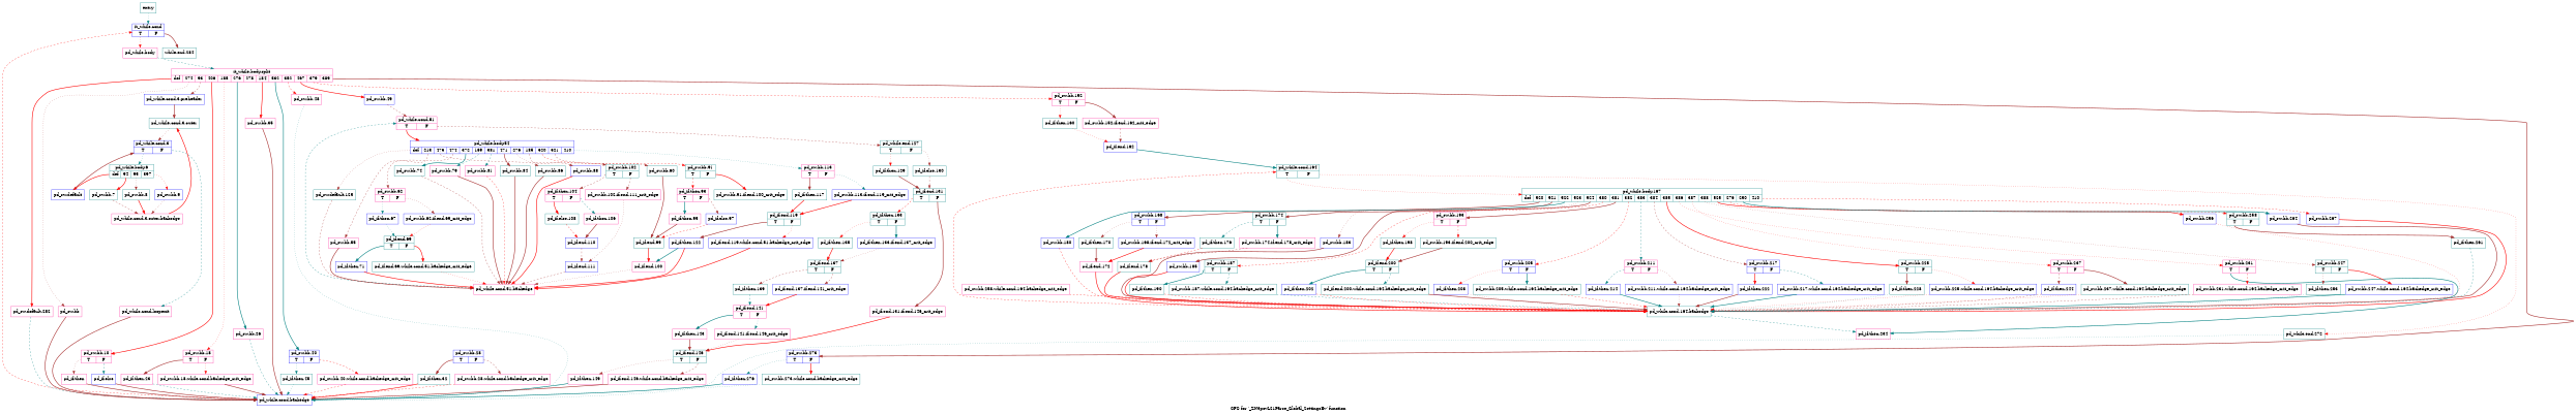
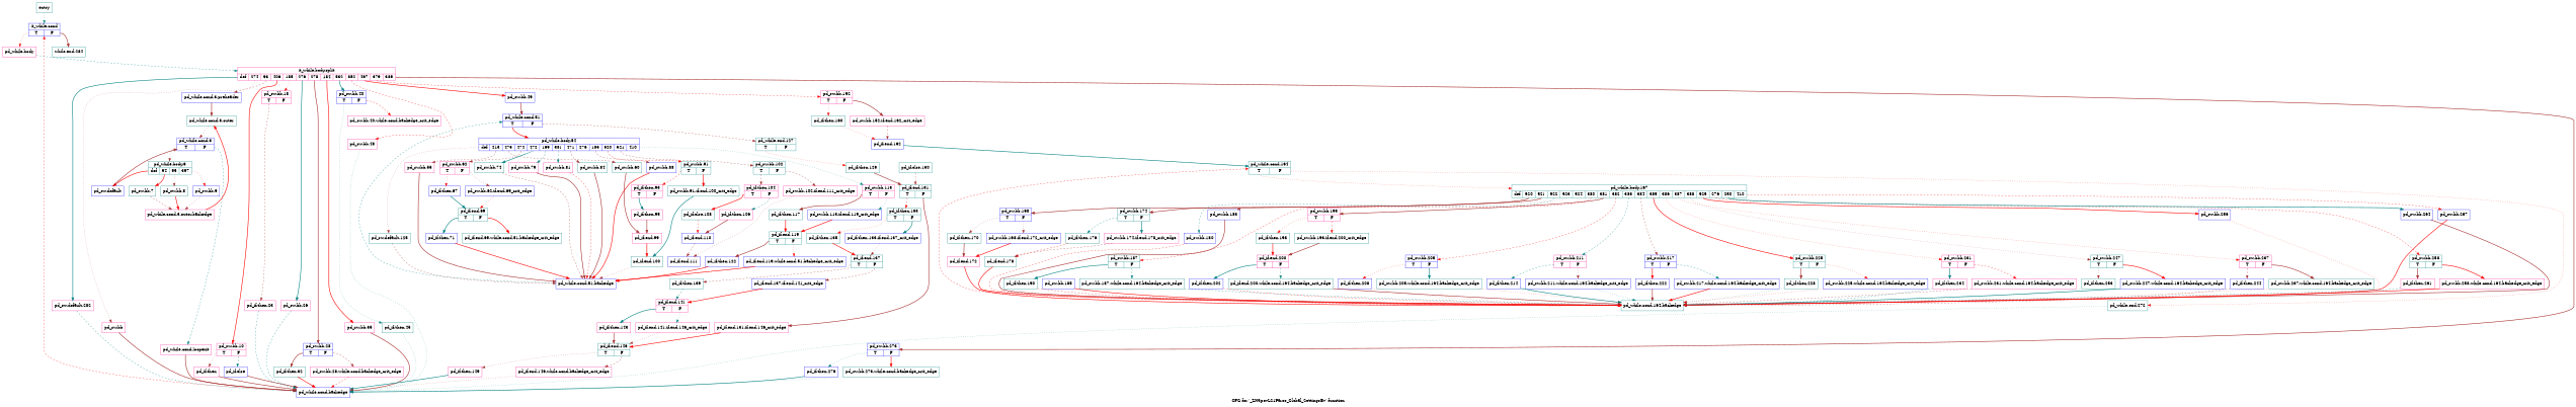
  digraph {
    label="CFG for '_ZN3povL21Parse_Global_SettingsEv' function"
    node [color=teal shape=record]
    edge [color=brown style=bold]
    n1 [label="{entry}"]
    n2 [color=blue label="{it_while.cond|{<s0>T|<s1>F}}"]
    n3 [color=deeppink label="{pd_while.body}"]
    n4 [label="{while.end.284}"]
    n5 [color=deeppink label="{it_while.body.split|{<s0>def|<s1>274|<s2>93|<s3>406|<s4>185|<s5>276|<s6>278|<s7>184|<s8>532|<s9>352|<s10>467|<s11>379|<s12>389}}"]
    n6 [color=deeppink label="{pd_while.cond.loopexit}"]
    n7 [color=blue label="{pd_while.cond.backedge}"]
    n8 [color=deeppink label="{pd_sw.default.282}"]
    n9 [color=deeppink label="{pd_sw.bb}"]
    n10 [color=blue label="{pd_while.cond.3.preheader}"]
    n11 [color=deeppink label="{pd_sw.bb.10|{<s0>T|<s1>F}}"]
    n12 [color=deeppink label="{pd_sw.bb.18|{<s0>T|<s1>F}}"]
    n13 [color=deeppink label="{pd_sw.bb.26}"]
    n14 [color=blue label="{pd_sw.bb.28|{<s0>T|<s1>F}}"]
    n15 [color=deeppink label="{pd_sw.bb.35}"]
    n16 [color=blue label="{pd_sw.bb.40|{<s0>T|<s1>F}}"]
    n17 [color=deeppink label="{pd_sw.bb.48}"]
    n18 [color=blue label="{pd_sw.bb.49}"]
    n19 [color=deeppink label="{pd_sw.bb.152|{<s0>T|<s1>F}}"]
    n20 [color=blue label="{pd_sw.bb.273|{<s0>T|<s1>F}}"]
    n21 [label="{pd_while.cond.3.outer}"]
    n22 [color=deeppink label="{pd_if.then}"]
    n23 [color=blue label="{pd_if.else}"]
    n24 [color=deeppink label="{pd_if.then.23}"]
-   n25 [color=deeppink label="{pd_sw.bb.18.while.cond.backedge_crit_edge}"]
    n26 [label="{pd_if.then.32}"]
    n27 [color=deeppink label="{pd_sw.bb.28.while.cond.backedge_crit_edge}"]
    n28 [label="{pd_if.then.45}"]
    n29 [color=deeppink label="{pd_sw.bb.40.while.cond.backedge_crit_edge}"]
-   n30 [color=deeppink label="{pd_while.cond.51|{<s0>T|<s1>F}}"]
+   n30 [color=blue label="{pd_while.cond.51|{<s0>T|<s1>F}}"]
    n31 [label="{pd_if.then.160}"]
    n32 [color=deeppink label="{pd_sw.bb.152.if.end.162_crit_edge}"]
    n33 [color=blue label="{pd_if.then.276}"]
    n34 [label="{pd_sw.bb.273.while.cond.backedge_crit_edge}"]
    n35 [color=blue label="{pd_while.cond.3|{<s0>T|<s1>F}}"]
-   n36 [color=blue label="{pd_while.body.54|{<s0>def|<s1>213|<s2>475|<s3>474|<s4>372|<s5>169|<s6>381|<s7>471|<s8>276|<s9>185|<s10>520|<s11>521|<s12>410}}"]
+   n36 [color=blue label="{pd_while.body.54|{<s0>def|<s1>213|<s2>475|<s3>474|<s4>472|<s5>169|<s6>381|<s7>471|<s8>276|<s9>185|<s10>520|<s11>521|<s12>410}}"]
    n37 [label="{pd_while.end.127|{<s0>T|<s1>F}}"]
    n38 [color=blue label="{pd_if.end.162}"]
    n39 [label="{pd_while.body.6|{<s0>def|<s1>94|<s2>95|<s3>397}}"]
    n40 [color=blue label="{pd_sw.default}"]
    n41 [label="{pd_sw.bb.7}"]
    n42 [label="{pd_sw.bb.8}"]
    n43 [color=blue label="{pd_sw.bb.9}"]
    n44 [color=deeppink label="{pd_while.cond.3.outer.backedge}"]
    n45 [label="{pd_sw.default.125}"]
    n46 [color=deeppink label="{pd_sw.bb.55}"]
    n47 [label="{pd_sw.bb.60}"]
    n48 [color=deeppink label="{pd_sw.bb.62|{<s0>T|<s1>F}}"]
    n49 [label="{pd_sw.bb.74}"]
    n50 [color=deeppink label="{pd_sw.bb.79}"]
    n51 [color=deeppink label="{pd_sw.bb.81}"]
    n52 [label="{pd_sw.bb.84}"]
-   n53 [label="{pd_sw.bb.86}"]
    n54 [color=blue label="{pd_sw.bb.88}"]
    n55 [label="{pd_sw.bb.91|{<s0>T|<s1>F}}"]
    n56 [label="{pd_sw.bb.102|{<s0>T|<s1>F}}"]
    n57 [color=deeppink label="{pd_sw.bb.113|{<s0>T|<s1>F}}"]
    n58 [label="{pd_if.then.129}"]
    n59 [label="{pd_if.else.130}"]
-   n60 [color=deeppink label="{pd_while.cond.51.backedge}"]
-   n61 [label="{pd_if.end.99}"]
+   n60 [color=blue label="{pd_while.cond.51.backedge}"]
+   n61 [color=deeppink label="{pd_if.end.99}"]
    n62 [color=blue label="{pd_if.then.67}"]
    n63 [color=blue label="{pd_sw.bb.62.if.end.69_crit_edge}"]
    n64 [color=deeppink label="{pd_if.then.93|{<s0>T|<s1>F}}"]
    n65 [label="{pd_sw.bb.91.if.end.100_crit_edge}"]
    n66 [color=deeppink label="{pd_if.then.104|{<s0>T|<s1>F}}"]
    n67 [color=deeppink label="{pd_sw.bb.102.if.end.111_crit_edge}"]
    n68 [label="{pd_if.then.117}"]
    n69 [color=blue label="{pd_sw.bb.113.if.end.119_crit_edge}"]
    n70 [label="{pd_if.end.131|{<s0>T|<s1>F}}"]
    n71 [label="{pd_if.end.69|{<s0>T|<s1>F}}"]
    n72 [color=deeppink label="{pd_if.then.95}"]
-   n73 [color=blue label="{pd_if.else.97}"]
-   n74 [color=deeppink label="{pd_if.end.100}"]
+   n74 [label="{pd_if.end.100}"]
    n75 [label="{pd_if.else.108}"]
    n76 [color=deeppink label="{pd_if.then.106}"]
    n77 [color=blue label="{pd_if.end.111}"]
    n78 [label="{pd_if.end.119|{<s0>T|<s1>F}}"]
    n79 [color=blue label="{pd_if.then.71}"]
    n80 [label="{pd_if.end.69.while.cond.51.backedge_crit_edge}"]
    n81 [color=blue label="{pd_if.end.110}"]
    n82 [color=blue label="{pd_if.then.122}"]
    n83 [color=blue label="{pd_if.end.119.while.cond.51.backedge_crit_edge}"]
    n84 [label="{pd_if.then.133|{<s0>T|<s1>F}}"]
    n85 [color=deeppink label="{pd_if.end.131.if.end.146_crit_edge}"]
    n86 [label="{pd_if.then.135}"]
    n87 [color=blue label="{pd_if.then.133.if.end.137_crit_edge}"]
    n88 [label="{pd_if.end.146|{<s0>T|<s1>F}}"]
    n89 [label="{pd_if.end.137|{<s0>T|<s1>F}}"]
    n90 [color=deeppink label="{pd_if.then.149}"]
    n91 [color=deeppink label="{pd_if.end.146.while.cond.backedge_crit_edge}"]
    n92 [label="{pd_if.then.139}"]
    n93 [color=blue label="{pd_if.end.137.if.end.141_crit_edge}"]
    n94 [color=deeppink label="{pd_if.end.141|{<s0>T|<s1>F}}"]
    n95 [color=deeppink label="{pd_if.then.143}"]
    n96 [color=deeppink label="{pd_if.end.141.if.end.146_crit_edge}"]
    n97 [label="{pd_while.cond.164|{<s0>T|<s1>F}}"]
    n98 [label="{pd_while.body.167|{<s0>def|<s1>520|<s2>521|<s3>522|<s4>523|<s5>524|<s6>380|<s7>381|<s8>382|<s9>383|<s10>384|<s11>385|<s12>386|<s13>387|<s14>388|<s15>525|<s16>276|<s17>250|<s18>410}}"]
    n99 [label="{pd_while.end.272}"]
    n100 [color=blue label="{pd_sw.bb.168|{<s0>T|<s1>F}}"]
    n101 [label="{pd_sw.bb.174|{<s0>T|<s1>F}}"]
    n102 [color=blue label="{pd_sw.bb.180}"]
    n103 [color=blue label="{pd_sw.bb.183}"]
    n104 [color=blue label="{pd_sw.bb.185}"]
    n105 [label="{pd_sw.bb.187|{<s0>T|<s1>F}}"]
    n106 [color=deeppink label="{pd_sw.bb.193|{<s0>T|<s1>F}}"]
    n107 [color=blue label="{pd_sw.bb.205|{<s0>T|<s1>F}}"]
    n108 [color=deeppink label="{pd_sw.bb.211|{<s0>T|<s1>F}}"]
    n109 [color=blue label="{pd_sw.bb.217|{<s0>T|<s1>F}}"]
    n110 [label="{pd_sw.bb.225|{<s0>T|<s1>F}}"]
    n111 [color=deeppink label="{pd_sw.bb.231|{<s0>T|<s1>F}}"]
    n112 [color=deeppink label="{pd_sw.bb.237|{<s0>T|<s1>F}}"]
    n113 [label="{pd_sw.bb.247|{<s0>T|<s1>F}}"]
    n114 [color=blue label="{pd_sw.bb.256}"]
    n115 [label="{pd_sw.bb.258|{<s0>T|<s1>F}}"]
    n116 [color=blue label="{pd_sw.bb.264}"]
    n117 [color=blue label="{pd_sw.bb.267}"]
    n118 [label="{pd_if.then.170}"]
    n119 [color=blue label="{pd_sw.bb.168.if.end.172_crit_edge}"]
    n120 [label="{pd_if.then.176}"]
    n121 [color=deeppink label="{pd_sw.bb.174.if.end.178_crit_edge}"]
    n122 [label="{pd_while.cond.164.backedge}"]
    n123 [label="{pd_if.then.190}"]
    n124 [label="{pd_sw.bb.187.while.cond.164.backedge_crit_edge}"]
    n125 [label="{pd_if.then.198}"]
    n126 [label="{pd_sw.bb.193.if.end.200_crit_edge}"]
    n127 [color=blue label="{pd_if.then.208}"]
    n128 [label="{pd_sw.bb.205.while.cond.164.backedge_crit_edge}"]
    n129 [color=blue label="{pd_if.then.214}"]
    n130 [color=blue label="{pd_sw.bb.211.while.cond.164.backedge_crit_edge}"]
    n131 [color=blue label="{pd_if.then.222}"]
    n132 [color=blue label="{pd_sw.bb.217.while.cond.164.backedge_crit_edge}"]
    n133 [label="{pd_if.then.228}"]
    n134 [color=blue label="{pd_sw.bb.225.while.cond.164.backedge_crit_edge}"]
    n135 [color=deeppink label="{pd_if.then.234}"]
    n136 [color=deeppink label="{pd_sw.bb.231.while.cond.164.backedge_crit_edge}"]
    n137 [color=blue label="{pd_if.then.244}"]
    n138 [label="{pd_sw.bb.237.while.cond.164.backedge_crit_edge}"]
    n139 [label="{pd_if.then.253}"]
    n140 [color=blue label="{pd_sw.bb.247.while.cond.164.backedge_crit_edge}"]
-   n141 [label="{pd_if.then.261}"]
+   n141 [color=deeppink label="{pd_if.then.261}"]
    n142 [color=deeppink label="{pd_sw.bb.258.while.cond.164.backedge_crit_edge}"]
    n143 [color=deeppink label="{pd_if.end.172}"]
    n144 [label="{pd_if.end.178}"]
-   n145 [label="{pd_if.end.200|{<s0>T|<s1>F}}"]
+   n145 [color=deeppink label="{pd_if.end.200|{<s0>T|<s1>F}}"]
    n146 [color=blue label="{pd_if.then.202}"]
    n147 [label="{pd_if.end.200.while.cond.164.backedge_crit_edge}"]
    n1 -> n2 [color=teal style=dotted]
    n2 -> n3 [color=red style=dotted tailport=s0]
    n2 -> n4 [tailport=s1]
    n3 -> n5 [color=teal style=dashed]
-   n5 -> n8 [color=red tailport=s0]
+   n5 -> n8 [color=teal tailport=s0]
    n5 -> n9 [style=dotted tailport=s1]
    n5 -> n10 [style=dashed tailport=s2]
    n5 -> n11 [color=red tailport=s3]
    n5 -> n12 [color=red style=dotted tailport=s4]
    n5 -> n13 [color=teal tailport=s5]
+   n5 -> n14 [tailport=s6]
    n5 -> n15 [color=red tailport=s7]
    n5 -> n16 [color=teal tailport=s8]
    n5 -> n17 [color=red style=dashed tailport=s9]
    n5 -> n18 [color=red tailport=s10]
    n5 -> n19 [color=red style=dashed tailport=s11]
    n5 -> n20 [tailport=s12]
    n6 -> n7
    n7 -> n2 [color=red style=dashed]
    n8 -> n7 [color=teal style=dashed]
    n9 -> n7
    n10 -> n21
    n11 -> n22 [style=dotted tailport=s0]
    n11 -> n23 [color=teal style=dashed tailport=s1]
-   n12 -> n24 [tailport=s0]
-   n12 -> n25 [color=red style=dotted tailport=s1]
+   n12 -> n24 [style=dashed tailport=s0]
    n13 -> n7 [color=teal style=dashed]
    n14 -> n26 [tailport=s0]
    n14 -> n27 [style=dashed tailport=s1]
    n15 -> n7
    n16 -> n28 [color=teal style=dotted tailport=s0]
    n16 -> n29 [color=red style=dashed tailport=s1]
    n17 -> n7 [color=teal style=dotted]
-   n18 -> n30 [style=dashed]
+   n18 -> n30
    n19 -> n31 [color=red style=dotted tailport=s0]
    n19 -> n32 [tailport=s1]
    n20 -> n33 [color=teal style=dotted tailport=s0]
    n20 -> n34 [color=red tailport=s1]
    n21 -> n35 [style=dotted]
    n22 -> n7
    n23 -> n7
    n24 -> n7 [color=teal style=dashed]
-   n25 -> n7
    n26 -> n7 [color=red]
    n27 -> n7 [color=red style=dashed]
    n28 -> n7 [color=teal style=dotted]
-   n29 -> n7 [color=red style=dashed]
    n30 -> n36 [color=red tailport=s0]
    n30 -> n37 [style=dashed tailport=s1]
    n31 -> n38 [color=red style=dotted]
    n32 -> n38 [style=dashed]
    n33 -> n7 [color=teal]
    n34 -> n7 [color=teal style=dotted]
    n35 -> n6 [color=teal style=dashed tailport=s1]
-   n35 -> n39 [color=teal style=dotted tailport=s0]
+   n35 -> n39 [style=dotted tailport=s0]
    n36 -> n45 [style=dotted tailport=s0]
    n36 -> n46 [style=dashed tailport=s1]
    n36 -> n47 [style=dashed tailport=s2]
    n36 -> n48 [style=dashed tailport=s3]
    n36 -> n49 [color=teal tailport=s4]
    n36 -> n50 [color=teal style=dashed tailport=s5]
    n36 -> n51 [color=teal style=dashed tailport=s6]
-   n36 -> n52 [tailport=s7]
-   n36 -> n53 [style=dotted tailport=s8]
+   n36 -> n52 [style=dashed tailport=s7]
    n36 -> n54 [style=dashed tailport=s9]
    n36 -> n55 [color=red style=dashed tailport=s10]
    n36 -> n56 [style=dashed tailport=s11]
    n36 -> n57 [color=teal style=dotted tailport=s12]
    n37 -> n58 [color=red style=dotted tailport=s0]
-   n37 -> n59 [style=dotted tailport=s1]
    n38 -> n97 [color=teal]
    n39 -> n40 [color=red tailport=s0]
    n39 -> n41 [color=red tailport=s1]
    n39 -> n42 [style=dotted tailport=s2]
    n39 -> n43 [color=red style=dotted tailport=s3]
    n40 -> n35
    n41 -> n44 [style=dashed]
    n42 -> n44 [color=red]
    n43 -> n44 [style=dotted]
    n44 -> n21 [color=red]
    n45 -> n60 [style=dashed]
    n46 -> n60
    n47 -> n61
-   n48 -> n62 [color=teal style=dotted tailport=s0]
+   n48 -> n62 [color=red style=dotted tailport=s0]
    n48 -> n63 [style=dotted tailport=s1]
    n49 -> n60 [style=dashed]
    n50 -> n60
    n51 -> n60 [color=red style=dashed]
    n52 -> n60
-   n53 -> n60
    n54 -> n60 [color=red]
    n55 -> n64 [color=red style=dashed tailport=s0]
    n55 -> n65 [color=red tailport=s1]
    n56 -> n66 [style=dashed tailport=s0]
    n56 -> n67 [style=dashed tailport=s1]
    n57 -> n68 [tailport=s0]
    n57 -> n69 [color=teal style=dotted tailport=s1]
    n58 -> n70
    n59 -> n70 [style=dashed]
    n60 -> n30 [color=teal style=dashed]
    n61 -> n74 [color=red]
-   n62 -> n71 [color=teal style=dotted]
+   n62 -> n71 [color=teal]
    n63 -> n71 [color=red style=dotted]
    n64 -> n72 [color=teal tailport=s0]
-   n64 -> n73 [style=dashed tailport=s1]
-   n82 -> n74 [color=teal]
+   n65 -> n74 [color=teal]
    n66 -> n75 [color=red tailport=s0]
    n66 -> n76 [color=teal style=dashed tailport=s1]
    n67 -> n77 [style=dotted]
    n68 -> n78 [color=red]
    n69 -> n78 [color=red]
    n70 -> n84 [color=red style=dashed tailport=s0]
    n70 -> n85 [tailport=s1]
    n71 -> n79 [color=teal tailport=s0]
    n71 -> n80 [color=red tailport=s1]
    n72 -> n61
-   n73 -> n61 [color=red style=dashed]
    n74 -> n60 [style=dotted]
    n75 -> n81 [color=red style=dashed]
    n76 -> n81
-   n77 -> n60 [style=dashed]
    n78 -> n82 [tailport=s0]
    n78 -> n83 [color=red style=dotted tailport=s1]
    n79 -> n60 [color=red]
-   n80 -> n60 [color=red style=dotted]
    n81 -> n77 [style=dashed]
    n82 -> n60 [color=red]
    n83 -> n60 [color=red]
    n84 -> n86 [color=red style=dotted tailport=s0]
    n84 -> n87 [color=teal tailport=s1]
    n85 -> n88 [color=red]
    n86 -> n89 [color=red]
    n87 -> n89 [style=dotted]
    n88 -> n90 [style=dotted tailport=s0]
    n88 -> n91 [style=dashed tailport=s1]
    n89 -> n92 [style=dashed tailport=s0]
    n89 -> n93 [style=dashed tailport=s1]
    n90 -> n7 [color=teal]
-   n91 -> n7
+   n91 -> n7 [style=dotted]
    n92 -> n94 [color=teal style=dashed]
    n93 -> n94 [color=red]
    n94 -> n95 [color=teal tailport=s0]
    n94 -> n96 [color=teal style=dotted tailport=s1]
    n95 -> n88
    n96 -> n88 [style=dotted]
    n97 -> n98 [color=red style=dotted tailport=s0]
    n97 -> n99 [color=red style=dotted tailport=s1]
    n98 -> n100 [tailport=s1]
    n98 -> n101 [tailport=s2]
-   n98 -> n102 [color=teal tailport=s3]
+   n98 -> n102 [color=teal style=dashed tailport=s3]
    n98 -> n103 [style=dotted tailport=s4]
-   n98 -> n104 [tailport=s5]
    n98 -> n105 [color=red style=dashed tailport=s6]
    n98 -> n106 [tailport=s7]
    n98 -> n107 [color=red style=dashed tailport=s8]
    n98 -> n108 [color=teal style=dashed tailport=s9]
    n98 -> n109 [style=dashed tailport=s10]
    n98 -> n110 [color=red tailport=s11]
    n98 -> n111 [color=red style=dotted tailport=s12]
    n98 -> n112 [color=red style=dotted tailport=s13]
    n98 -> n113 [style=dotted tailport=s14]
    n98 -> n114 [color=red tailport=s15]
    n98 -> n115 [color=red style=dashed tailport=s16]
    n98 -> n116 [color=teal tailport=s17]
    n98 -> n117 [color=red style=dashed tailport=s18]
    n99 -> n7 [color=teal style=dotted]
    n100 -> n118 [style=dotted tailport=s0]
    n100 -> n119 [style=dotted tailport=s1]
    n101 -> n120 [color=teal style=dashed tailport=s0]
    n101 -> n121 [color=teal tailport=s1]
    n102 -> n122 [color=red style=dashed]
    n103 -> n122
    n104 -> n122 [color=red]
    n105 -> n123 [color=teal tailport=s0]
    n105 -> n124 [color=teal style=dashed tailport=s1]
    n106 -> n125 [color=red style=dotted tailport=s0]
    n106 -> n126 [color=red style=dashed tailport=s1]
    n107 -> n127 [color=red style=dotted tailport=s0]
    n107 -> n128 [color=teal tailport=s1]
    n108 -> n129 [color=teal style=dashed tailport=s0]
    n108 -> n130 [style=dotted tailport=s1]
    n109 -> n131 [color=red tailport=s0]
    n109 -> n132 [color=teal style=dashed tailport=s1]
    n110 -> n133 [tailport=s0]
    n110 -> n134 [color=red style=dotted tailport=s1]
    n111 -> n135 [color=teal tailport=s0]
    n111 -> n136 [color=red style=dashed tailport=s1]
    n112 -> n137 [style=dashed tailport=s0]
    n112 -> n138 [tailport=s1]
    n113 -> n139 [style=dotted tailport=s0]
    n113 -> n140 [color=red tailport=s1]
    n114 -> n122 [color=red style=dotted]
    n115 -> n141 [tailport=s0]
+   n115 -> n142 [color=red tailport=s1]
    n116 -> n122
    n117 -> n122 [color=red]
    n118 -> n143
    n119 -> n143 [color=red]
    n120 -> n144 [color=red style=dashed]
    n121 -> n144 [style=dashed]
    n122 -> n97 [color=red style=dashed]
    n123 -> n122 [color=red style=dashed]
    n124 -> n122 [color=teal style=dashed]
    n125 -> n145 [color=red]
    n126 -> n145
    n127 -> n122 [style=dotted]
-   n128 -> n122 [color=red style=dashed]
+   n128 -> n122 [color=red style=dotted]
    n129 -> n122 [color=teal]
-   n130 -> n122 [style=dotted]
+   n130 -> n122 [color=teal style=dotted]
    n131 -> n122
-   n132 -> n122 [color=teal]
+   n132 -> n122 [color=red]
    n133 -> n122 [color=teal style=dotted]
    n134 -> n122 [color=red style=dotted]
-   n122 -> n135 [color=teal style=dashed]
+   n135 -> n122 [color=teal style=dashed]
    n136 -> n122 [style=dashed]
    n137 -> n122 [style=dashed]
    n138 -> n122 [color=red style=dotted]
    n139 -> n122 [color=teal style=dotted]
    n140 -> n122 [color=teal]
    n141 -> n122 [color=teal style=dashed]
-   n142 -> n122 [color=red style=dashed]
+   n142 -> n122 [color=red]
    n143 -> n122 [color=red]
    n144 -> n122 [color=red]
    n145 -> n146 [color=teal tailport=s0]
    n145 -> n147 [color=teal style=dashed tailport=s1]
    n146 -> n122 [color=red style=dashed]
    n147 -> n122
  }
